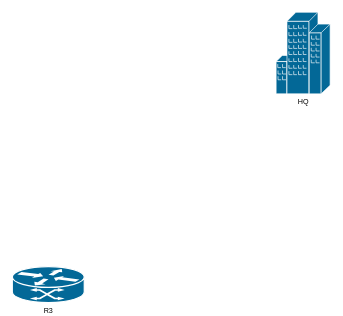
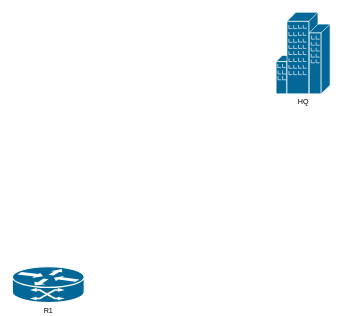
  <mxCell id="0" />
  <mxCell id="1" parent="0" />
  <mxCell id="2" value="HQ" parent="1" style="shape=mxgraph.cisco.buildings.generic_building;html=1;pointerEvents=1;dashed=0;fillColor=#036897;strokeColor=#ffffff;strokeWidth=2;verticalLabelPosition=bottom;verticalAlign=top;align=center;outlineConnect=0;" vertex="1"><mxGeometry as="geometry" height="136" width="90" x="460" y="20" /></mxCell>
- <mxCell id="3" value="R3" parent="1" style="shape=mxgraph.cisco.routers.atm_router;html=1;pointerEvents=1;dashed=0;fillColor=#036897;strokeColor=#ffffff;strokeWidth=2;verticalLabelPosition=bottom;verticalAlign=top;align=center;outlineConnect=0;" vertex="1"><mxGeometry as="geometry" height="60" width="120" x="20" y="444" /></mxCell>
+ <mxCell id="3" value="R1" parent="1" style="shape=mxgraph.cisco.routers.atm_router;html=1;pointerEvents=1;dashed=0;fillColor=#036897;strokeColor=#ffffff;strokeWidth=2;verticalLabelPosition=bottom;verticalAlign=top;align=center;outlineConnect=0;" vertex="1"><mxGeometry as="geometry" height="60" width="120" x="20" y="444" /></mxCell>
